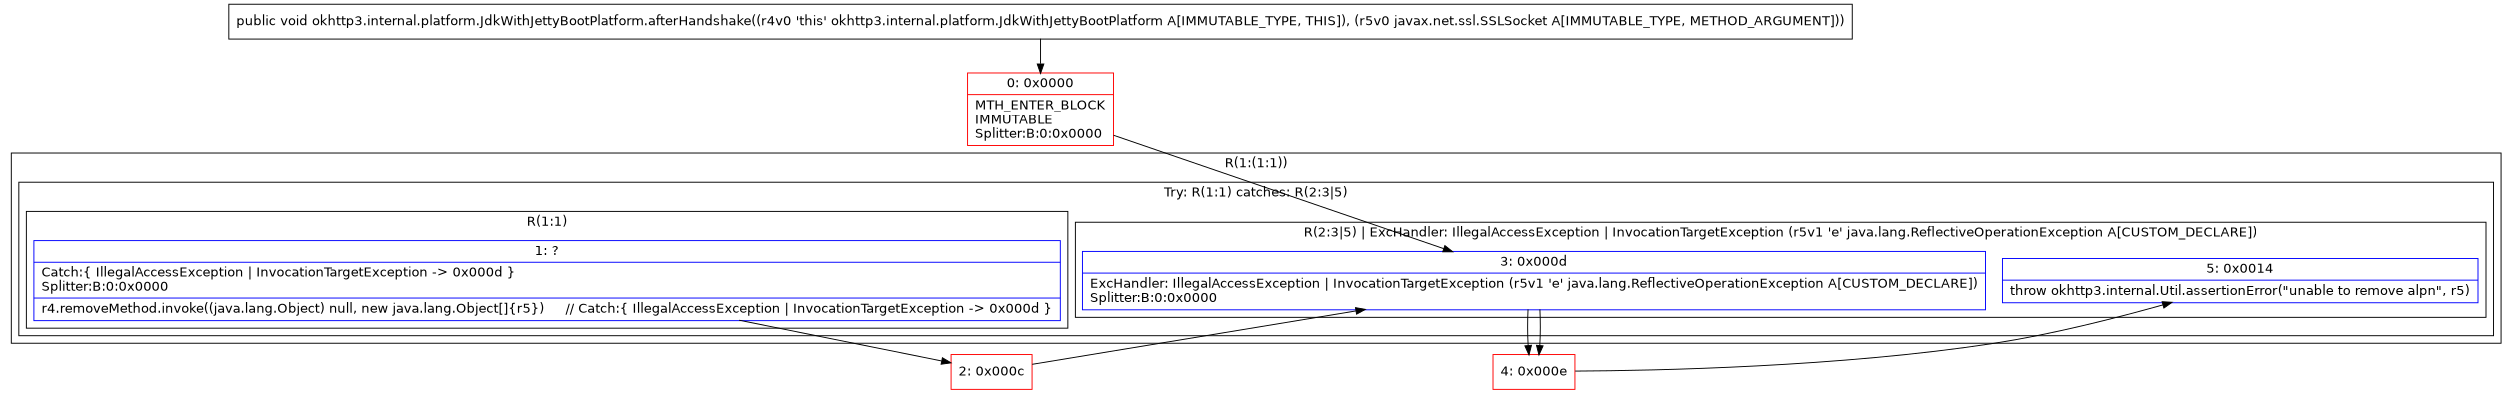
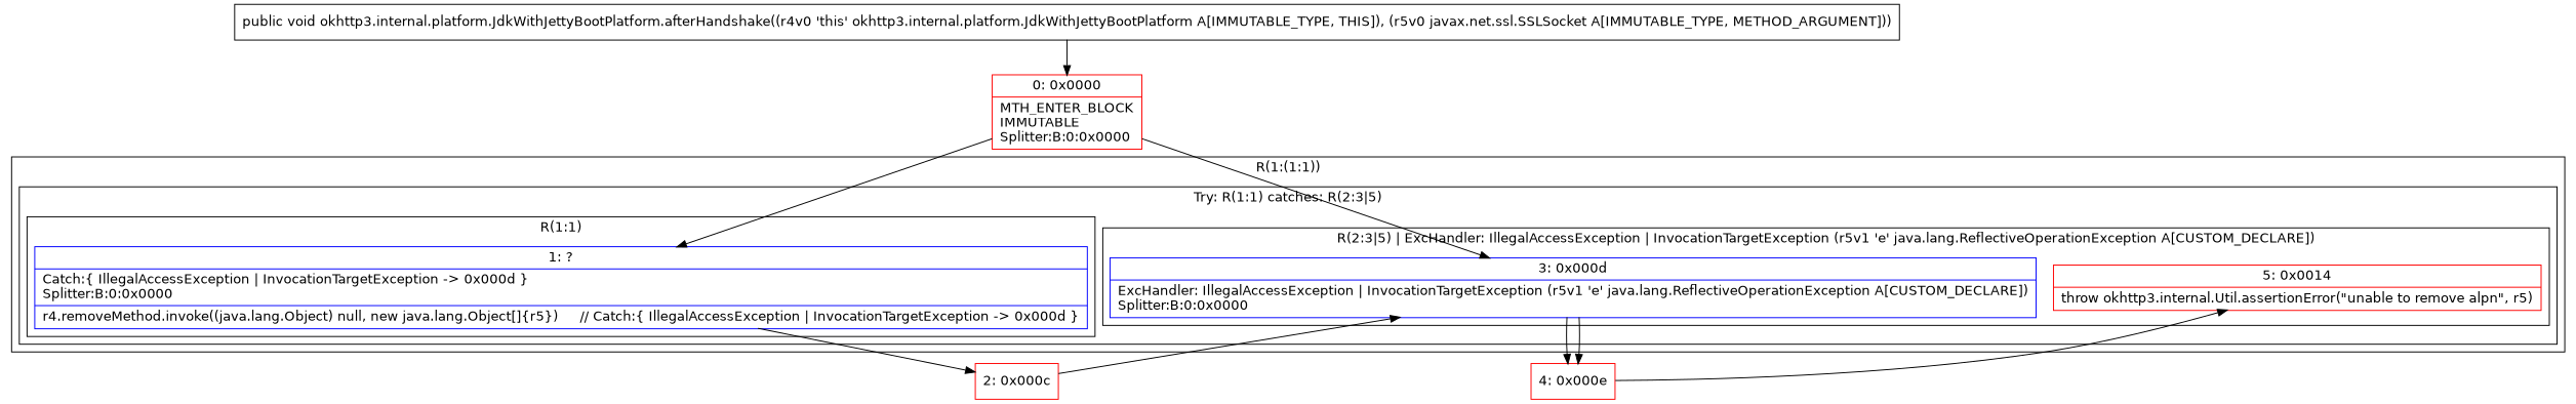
  digraph {
    fontname="DejaVu Sans"
    node [color=blue fontname="DejaVu Sans" shape=record]
    edge [fontname="DejaVu Sans"]
    n1 [label="{1\:\ ?|Catch:\{ IllegalAccessException \| InvocationTargetException \-\> 0x000d \}\lSplitter:B:0:0x0000\l|r4.removeMethod.invoke((java.lang.Object) null, new java.lang.Object[]\{r5\})     \/\/ Catch:\{ IllegalAccessException \| InvocationTargetException \-\> 0x000d \}\l}"]
    n2 [label="{3\:\ 0x000d|ExcHandler: IllegalAccessException \| InvocationTargetException (r5v1 'e' java.lang.ReflectiveOperationException A[CUSTOM_DECLARE])\lSplitter:B:0:0x0000\l}"]
-   n3 [label="{5\:\ 0x0014|throw okhttp3.internal.Util.assertionError(\"unable to remove alpn\", r5)\l}"]
+   n3 [color=red label="{5\:\ 0x0014|throw okhttp3.internal.Util.assertionError(\"unable to remove alpn\", r5)\l}"]
    n4 [color=red label="{2\:\ 0x000c}"]
    n5 [color=red label="{4\:\ 0x000e}"]
    n6 [color=red label="{0\:\ 0x0000|MTH_ENTER_BLOCK\lIMMUTABLE\lSplitter:B:0:0x0000\l}"]
    n7 [label="{public void okhttp3.internal.platform.JdkWithJettyBootPlatform.afterHandshake((r4v0 'this' okhttp3.internal.platform.JdkWithJettyBootPlatform A[IMMUTABLE_TYPE, THIS]), (r5v0 javax.net.ssl.SSLSocket A[IMMUTABLE_TYPE, METHOD_ARGUMENT])) }" color=""]
    subgraph cluster_1 {
      label="R(1:(1:1))"
      subgraph cluster_2 {
        label="Try: R(1:1) catches: R(2:3|5)"
        subgraph cluster_3 {
          label="R(1:1)"
          n1
        }
        subgraph cluster_4 {
          label="R(2:3|5) | ExcHandler: IllegalAccessException \| InvocationTargetException (r5v1 'e' java.lang.ReflectiveOperationException A[CUSTOM_DECLARE])\l"
          n2
          n3
        }
      }
    }
    subgraph cluster_5 {
      label="R(2:3|5) | ExcHandler: IllegalAccessException \| InvocationTargetException (r5v1 'e' java.lang.ReflectiveOperationException A[CUSTOM_DECLARE])\l"
    }
    n1 -> n4
    n2 -> n5
    n2 -> n5
    n4 -> n2
    n5 -> n3
+   n6 -> n1
    n6 -> n2
    n7 -> n6
  }
